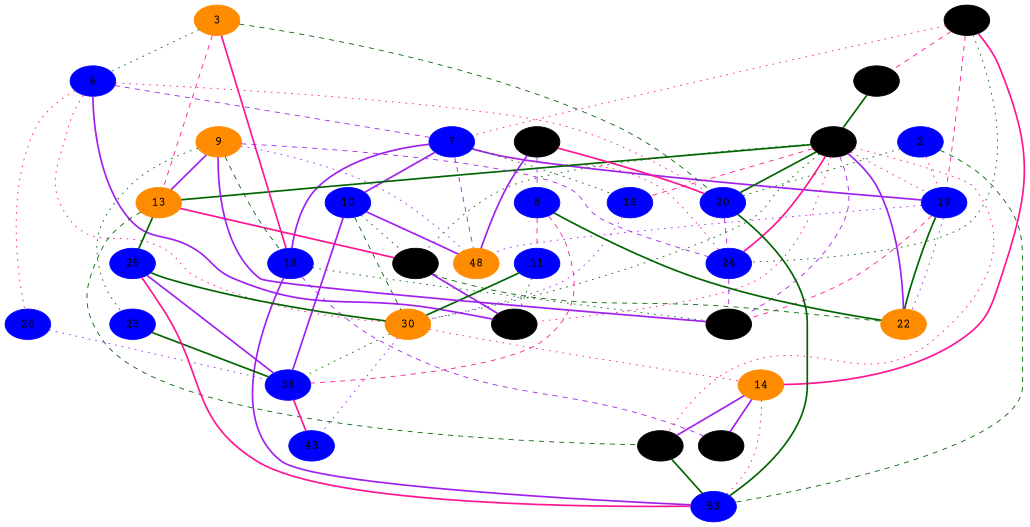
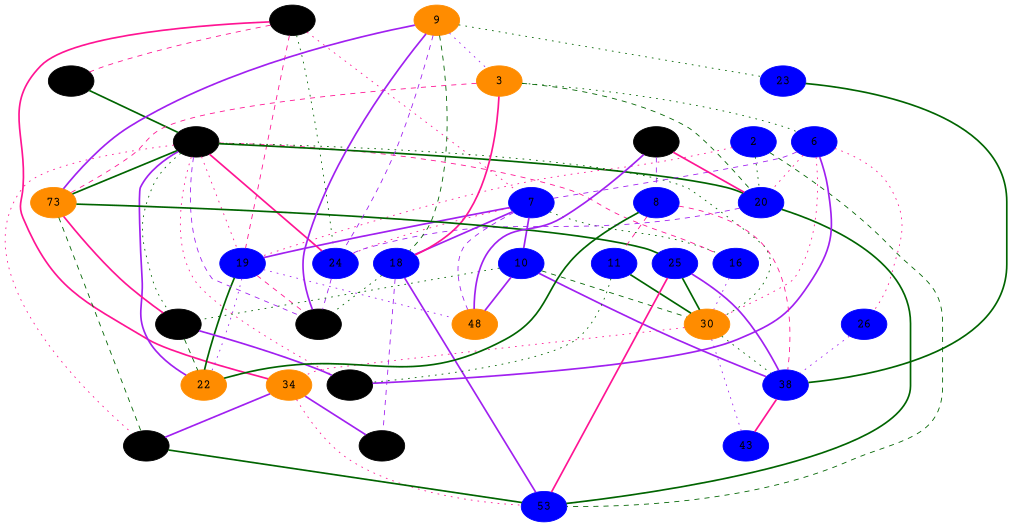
  graph {
    fontname="Courier Prime"
    node [color=blue fontname="Courier Prime" style=filled]
    edge [color=purple fontname="Courier Prime" style=bold]
    1 [color=black super="+35"]
    4 [color=black]
    7 [super="+31"]
    19 [super="+28"]
    24
-   34 [color=darkorange super="+46" label=14]
+   34 [color=darkorange super="+46"]
    12 [color=black super="+32"]
    18 [super="+40"]
    48 [color=darkorange]
    10 [super="+27"]
    16 [super="+49"]
    22 [color=darkorange]
    41 [color=black super="+42"]
    53 [super="+54"]
    47 [color=black]
    44 [color=black]
    2
    20 [super="+21"]
    3 [color=darkorange super="+39"]
    6 [super="+37"]
-   13 [color=darkorange super="+50"]
+   13 [color=darkorange super="+50" label=73]
    26
    30 [color=darkorange super="+33"]
    52 [color=black]
    17 [color=black super="+36"]
    8 [super="+29"]
    11 [super="+14"]
    38 [super="+51"]
    5 [color=black]
    43
    9 [color=darkorange super="+15"]
    23
    25
    1 -- 4 [color=deeppink style=dashed]
    1 -- 7 [color=deeppink style=dotted]
    1 -- 19 [color=deeppink style=dashed]
    1 -- 24 [color=darkgreen style=dotted]
    1 -- 34 [color=deeppink]
    4 -- 12 [color=darkgreen]
    7 -- 19
    7 -- 24 [color=deeppink style=dotted]
    7 -- 18
    7 -- 48 [style=dashed]
    7 -- 10
    7 -- 16 [color=darkgreen style=dotted]
    19 -- 48 [style=dotted]
    19 -- 22 [color=darkgreen]
    19 -- 22 [style=dotted]
    19 -- 41 [color=deeppink style=dashed]
    24 -- 41 [style=dashed]
    34 -- 53 [color=deeppink style=dotted]
    34 -- 47
    34 -- 44
    12 -- 19 [color=deeppink style=dotted]
    12 -- 24 [color=deeppink]
    12 -- 16 [color=deeppink style=dashed]
    12 -- 22 [weight=2]
    12 -- 41 [style=dashed]
    12 -- 47 [color=deeppink style=dotted]
    12 -- 20 [color=darkgreen]
    12 -- 13 [color=darkgreen]
    12 -- 30 [color=darkgreen style=dotted]
    12 -- 52 [color=deeppink style=dotted]
    12 -- 17 [color=darkgreen style=dotted]
    18 -- 41 [color=darkgreen style=dotted]
    18 -- 53
    18 -- 44 [style=dashed]
    10 -- 48
    10 -- 30 [color=darkgreen style=dashed]
    10 -- 17 [color=darkgreen style=dotted]
    10 -- 38
    16 -- 30 [style=dotted]
    47 -- 53 [color=darkgreen]
    2 -- 19 [color=deeppink style=dotted]
    2 -- 53 [color=darkgreen style=dashed]
    2 -- 20 [color=darkgreen style=dotted]
    20 -- 24 [style=dashed]
    20 -- 53 [color=darkgreen]
    3 -- 18 [color=deeppink]
    3 -- 20 [color=darkgreen style=dashed]
    3 -- 6 [color=darkgreen style=dotted]
    3 -- 13 [color=deeppink style=dashed]
    6 -- 7 [style=dashed]
    6 -- 20 [color=deeppink style=dotted]
    6 -- 26 [color=deeppink style=dotted]
    6 -- 30 [color=deeppink style=dotted]
    6 -- 52
    13 -- 47 [color=darkgreen style=dashed]
    13 -- 17 [color=deeppink]
    13 -- 25 [color=darkgreen]
    26 -- 38 [style=dotted]
    30 -- 34 [color=deeppink style=dotted]
    30 -- 38 [color=darkgreen style=dotted]
    30 -- 43 [style=dotted]
    17 -- 22 [color=darkgreen style=dashed]
    17 -- 52
    8 -- 22 [color=darkgreen]
    8 -- 11 [color=deeppink style=dashed]
    8 -- 38 [color=deeppink style=dashed]
    11 -- 30 [color=darkgreen weight=2]
    11 -- 52 [color=darkgreen style=dotted]
    38 -- 43 [color=deeppink]
    5 -- 48
    5 -- 20 [color=deeppink]
    5 -- 8 [style=dashed]
    9 -- 24 [style=dashed]
    9 -- 18 [color=darkgreen style=dashed]
-   9 -- 48 [style=dotted]
+   9 -- 3 [style=dotted]
    9 -- 41
    9 -- 13
    9 -- 23 [color=darkgreen style=dotted]
    23 -- 38 [color=darkgreen]
    25 -- 53 [color=deeppink]
    25 -- 30 [color=darkgreen]
    25 -- 38
  }
